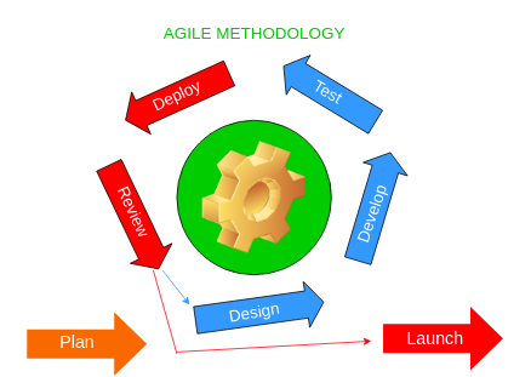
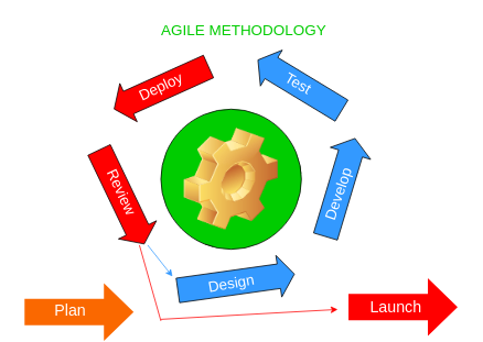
  <mxCell id="0" />
  <mxCell id="1" parent="0" />
  <mxCell id="2" value="" style="shape=flexArrow;endArrow=classic;rounded=1;shadow=0;strokeWidth=18;fontSize=19;fillColor=#fa6800;strokeColor=none;width=15;fontColor=none;noLabel=1;labelBackgroundColor=none;" parent="1" edge="1"><mxGeometry width="50" height="50" relative="1" as="geometry"><mxPoint x="20" y="378" as="sourcePoint" /><mxPoint x="170" y="378" as="targetPoint" /></mxGeometry></mxCell>
  <mxCell id="3" value="&lt;span style=&quot;&quot;&gt;Plan&lt;/span&gt;" style="edgeLabel;html=1;align=center;verticalAlign=middle;resizable=0;points=[];fontSize=19;fontColor=#FFFFFF;labelBackgroundColor=none;" parent="2" vertex="1" connectable="0"><mxGeometry x="-0.191" relative="1" as="geometry"><mxPoint x="2" y="-2" as="offset" /></mxGeometry></mxCell>
  <mxCell id="4" value="&lt;span style=&quot;&quot;&gt;Plan&lt;/span&gt;" style="edgeLabel;html=1;align=center;verticalAlign=middle;resizable=0;points=[];fontSize=19;fontColor=#FFFFFF;labelBackgroundColor=none;" parent="2" vertex="1" connectable="0"><mxGeometry x="-0.191" relative="1" as="geometry"><mxPoint x="220" y="2" as="offset" /></mxGeometry></mxCell>
  <mxCell id="5" value="" style="shape=flexArrow;endArrow=classic;rounded=1;shadow=0;strokeWidth=18;fontSize=19;fillColor=#FF0000;strokeColor=none;width=15;fontColor=none;noLabel=1;labelBackgroundColor=none;" parent="1" edge="1"><mxGeometry width="50" height="50" relative="1" as="geometry"><mxPoint x="412" y="372" as="sourcePoint" /><mxPoint x="562" y="372" as="targetPoint" /></mxGeometry></mxCell>
  <mxCell id="6" value="&lt;span style=&quot;&quot;&gt;Launch&lt;/span&gt;" style="edgeLabel;html=1;align=center;verticalAlign=middle;resizable=0;points=[];fontSize=19;fontColor=#FFFFFF;labelBackgroundColor=none;" parent="5" vertex="1" connectable="0"><mxGeometry x="-0.191" relative="1" as="geometry"><mxPoint x="4" as="offset" /></mxGeometry></mxCell>
  <mxCell id="7" value="" style="shape=flexArrow;endArrow=classic;html=1;fillColor=#FF0000;startArrow=none;" parent="1" source="9" edge="1"><mxGeometry width="50" height="50" relative="1" as="geometry"><mxPoint x="264" y="262" as="sourcePoint" /><mxPoint x="314" y="212" as="targetPoint" /></mxGeometry></mxCell>
  <mxCell id="8" value="" style="shape=flexArrow;endArrow=none;html=1;fillColor=#FF0000;" parent="1" target="9" edge="1"><mxGeometry width="50" height="50" relative="1" as="geometry"><mxPoint x="264" y="262" as="sourcePoint" /><mxPoint x="314" y="212" as="targetPoint" /></mxGeometry></mxCell>
  <mxCell id="9" value="" style="ellipse;whiteSpace=wrap;html=1;aspect=fixed;gradientColor=none;strokeColor=default;labelBackgroundColor=none;labelBorderColor=none;fillColor=#00CC00;fontColor=#33FF33;" parent="1" vertex="1"><mxGeometry x="194" y="132" width="170" height="170" as="geometry" /></mxCell>
  <mxCell id="10" value="" style="shape=flexArrow;endArrow=classic;html=1;width=30;labelBackgroundColor=#00FFFF;fontColor=#FFFFFF;labelBorderColor=#FFFFFF;fillColor=#3399FF;" edge="1" parent="1"><mxGeometry width="50" height="50" relative="1" as="geometry"><mxPoint x="214" y="352" as="sourcePoint" /><mxPoint x="356" y="332" as="targetPoint" /></mxGeometry></mxCell>
  <mxCell id="11" value="Design" style="edgeLabel;html=1;align=center;verticalAlign=middle;resizable=0;points=[];fontSize=18;fontColor=#FFFFFF;labelBackgroundColor=none;rotation=-10;" vertex="1" connectable="0" parent="10"><mxGeometry x="-0.329" relative="1" as="geometry"><mxPoint x="17" y="-2" as="offset" /></mxGeometry></mxCell>
  <mxCell id="12" value="" style="shape=flexArrow;endArrow=classic;html=1;width=30;labelBackgroundColor=#00FFFF;fontColor=#FFFFFF;labelBorderColor=#FFFFFF;fillColor=#3399FF;" edge="1" parent="1"><mxGeometry width="50" height="50" relative="1" as="geometry"><mxPoint x="393" y="287" as="sourcePoint" /><mxPoint x="429" y="167" as="targetPoint" /></mxGeometry></mxCell>
  <mxCell id="13" value="Develop" style="edgeLabel;html=1;align=center;verticalAlign=middle;resizable=0;points=[];fontSize=18;fontColor=#FFFFFF;labelBackgroundColor=none;rotation=-71;" vertex="1" connectable="0" parent="12"><mxGeometry x="-0.371" y="-1" relative="1" as="geometry"><mxPoint x="3" y="-14" as="offset" /></mxGeometry></mxCell>
  <mxCell id="14" value="" style="shape=flexArrow;endArrow=classic;html=1;width=30;labelBackgroundColor=#00FFFF;fontColor=#FFFFFF;labelBorderColor=#FFFFFF;fillColor=#3399FF;" edge="1" parent="1"><mxGeometry width="50" height="50" relative="1" as="geometry"><mxPoint x="413" y="134" as="sourcePoint" /><mxPoint x="311" y="72" as="targetPoint" /></mxGeometry></mxCell>
  <mxCell id="15" value="Test" style="edgeLabel;html=1;align=center;verticalAlign=middle;resizable=0;points=[];fontSize=18;fontColor=#FFFFFF;labelBackgroundColor=none;rotation=30;" vertex="1" connectable="0" parent="14"><mxGeometry x="0.247" y="-4" relative="1" as="geometry"><mxPoint x="8" y="8" as="offset" /></mxGeometry></mxCell>
  <mxCell id="16" value="" style="shape=flexArrow;endArrow=classic;html=1;width=30;labelBackgroundColor=#00FFFF;fontColor=#FFFFFF;labelBorderColor=#FFFFFF;fillColor=#FF0000;" edge="1" parent="1"><mxGeometry width="50" height="50" relative="1" as="geometry"><mxPoint x="252" y="80" as="sourcePoint" /><mxPoint x="137" y="132" as="targetPoint" /></mxGeometry></mxCell>
  <mxCell id="17" value="Deploy" style="edgeLabel;html=1;align=center;verticalAlign=middle;resizable=0;points=[];fontColor=#FFFFFF;labelBackgroundColor=none;rotation=-25;fontSize=18;" vertex="1" connectable="0" parent="16"><mxGeometry x="0.225" y="-5" relative="1" as="geometry"><mxPoint x="14" y="-2" as="offset" /></mxGeometry></mxCell>
  <mxCell id="18" value="" style="shape=flexArrow;endArrow=classic;html=1;width=30;labelBackgroundColor=#00FFFF;fontColor=#FFFFFF;labelBorderColor=#FFFFFF;fillColor=#FF0000;" edge="1" parent="1"><mxGeometry width="50" height="50" relative="1" as="geometry"><mxPoint x="119" y="181" as="sourcePoint" /><mxPoint x="174" y="296" as="targetPoint" /></mxGeometry></mxCell>
  <mxCell id="19" value="Review" style="edgeLabel;html=1;align=center;verticalAlign=middle;resizable=0;points=[];fontSize=18;fontColor=#FFFFFF;labelBackgroundColor=none;rotation=65;" vertex="1" connectable="0" parent="18"><mxGeometry x="-0.453" y="2" relative="1" as="geometry"><mxPoint x="10" y="20" as="offset" /></mxGeometry></mxCell>
- <mxCell id="20" value="AGILE METHODOLOGY" style="text;html=1;align=center;verticalAlign=middle;resizable=0;points=[];autosize=1;strokeColor=none;fillColor=none;fontSize=18;fontColor=#00CC00;" vertex="1" parent="1"><mxGeometry x="170" y="20" width="218" height="34" as="geometry" /></mxCell>
+ <mxCell id="20" value="AGILE METHODOLOGY" style="text;html=1;align=center;verticalAlign=middle;resizable=0;points=[];autosize=1;strokeColor=none;fillColor=none;fontSize=18;fontColor=#00CC00;" vertex="1" parent="1"><mxGeometry x="185" y="20" width="218" height="34" as="geometry" /></mxCell>
  <mxCell id="21" value="" style="shape=image;html=1;verticalLabelPosition=bottom;verticalAlign=top;imageAspect=0;image=img/clipart/Gear_128x128.png;labelBackgroundColor=none;fontSize=18;fontColor=#00CC00;fillColor=#00CC00;" vertex="1" parent="1"><mxGeometry x="222" y="155" width="114" height="124" as="geometry" /></mxCell>
  <mxCell id="22" value="" style="endArrow=classic;html=1;labelBackgroundColor=#00FFFF;labelBorderColor=#FFFFFF;strokeColor=#FF0000;fontSize=18;fontColor=#00CC00;fillColor=#FF0000;" edge="1" parent="1"><mxGeometry width="50" height="50" relative="1" as="geometry"><mxPoint x="194" y="387" as="sourcePoint" /><mxPoint x="408" y="375" as="targetPoint" /></mxGeometry></mxCell>
  <mxCell id="23" value="" style="endArrow=none;html=1;labelBackgroundColor=#00FFFF;labelBorderColor=#FFFFFF;strokeColor=#FF0000;fontSize=18;fontColor=#00CC00;fillColor=#FF0000;" edge="1" parent="1"><mxGeometry width="50" height="50" relative="1" as="geometry"><mxPoint x="194" y="389" as="sourcePoint" /><mxPoint x="168" y="297" as="targetPoint" /></mxGeometry></mxCell>
  <mxCell id="24" value="" style="endArrow=classic;html=1;labelBackgroundColor=#00FFFF;labelBorderColor=#FFFFFF;strokeColor=#3399FF;fontSize=18;fontColor=#00CC00;fillColor=#FF0000;" edge="1" parent="1"><mxGeometry width="50" height="50" relative="1" as="geometry"><mxPoint x="178" y="297" as="sourcePoint" /><mxPoint x="208" y="335" as="targetPoint" /></mxGeometry></mxCell>
